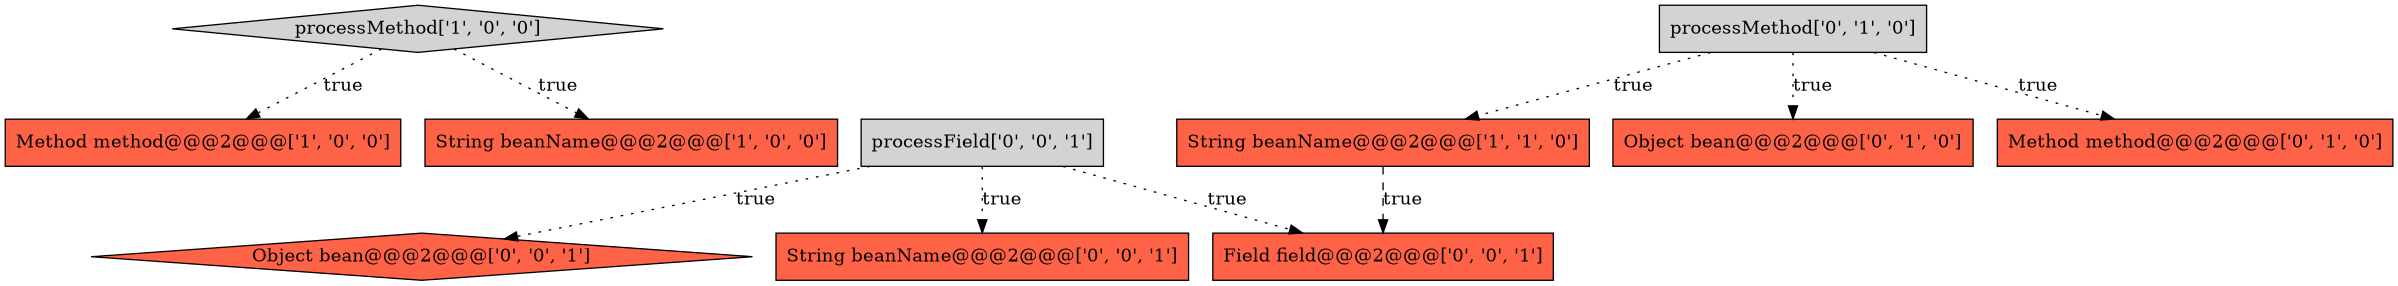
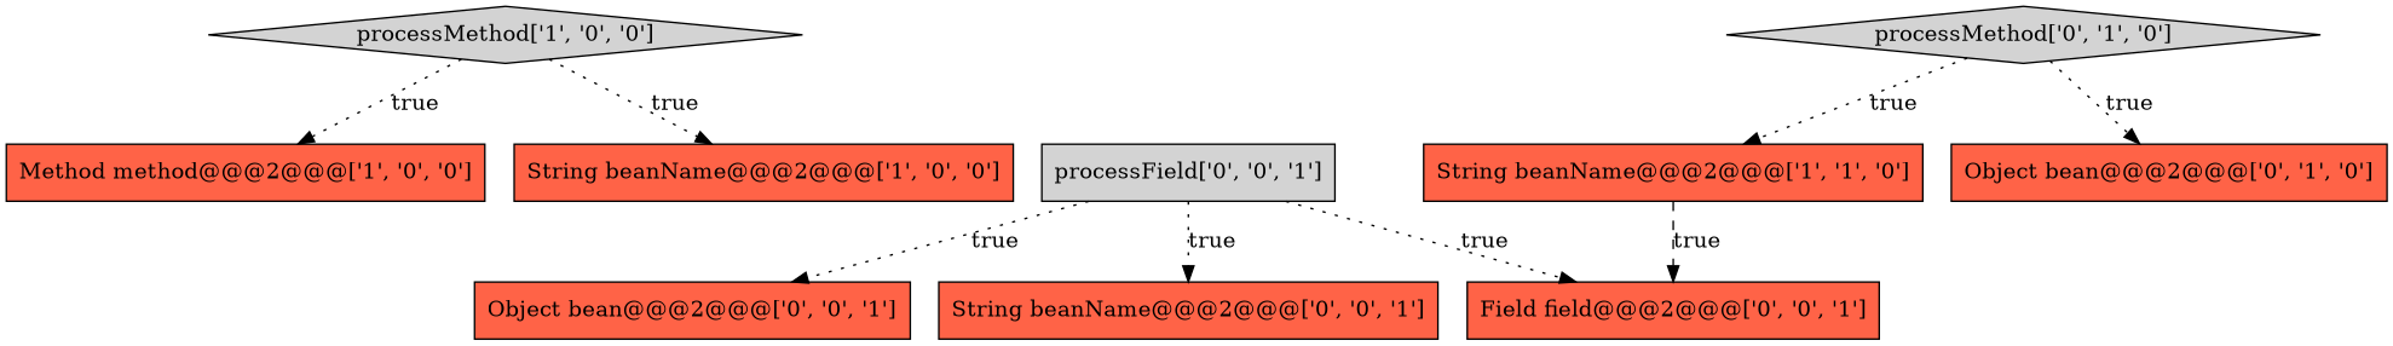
  digraph {
    node [fillcolor=tomato shape=box style=filled]
    edge [style=dotted]
    n1 [fillcolor=lightgray label="processMethod['1', '0', '0']" shape=diamond]
    n2 [label="Method method@@@2@@@['1', '0', '0']"]
    n3 [label="String beanName@@@2@@@['1', '0', '0']"]
    n4 [label="String beanName@@@2@@@['1', '1', '0']"]
    n5 [label="Field field@@@2@@@['0', '0', '1']"]
-   n6 [label="Object bean@@@2@@@['0', '0', '1']" shape=diamond]
+   n6 [label="Object bean@@@2@@@['0', '0', '1']"]
    n7 [label="Object bean@@@2@@@['0', '1', '0']"]
    n8 [label="String beanName@@@2@@@['0', '0', '1']"]
    n9 [fillcolor=lightgray label="processField['0', '0', '1']"]
-   n10 [fillcolor=lightgray label="processMethod['0', '1', '0']"]
-   n11 [label="Method method@@@2@@@['0', '1', '0']"]
+   n10 [fillcolor=lightgray label="processMethod['0', '1', '0']" shape=diamond]
    n1 -> n2 [label=true]
    n1 -> n3 [label=true]
    n4 -> n5 [label=true style=dashed]
    n9 -> n5 [label=true]
    n9 -> n6 [label=true]
    n9 -> n8 [label=true]
    n10 -> n4 [label=true]
    n10 -> n7 [label=true]
-   n10 -> n11 [label=true]
  }
